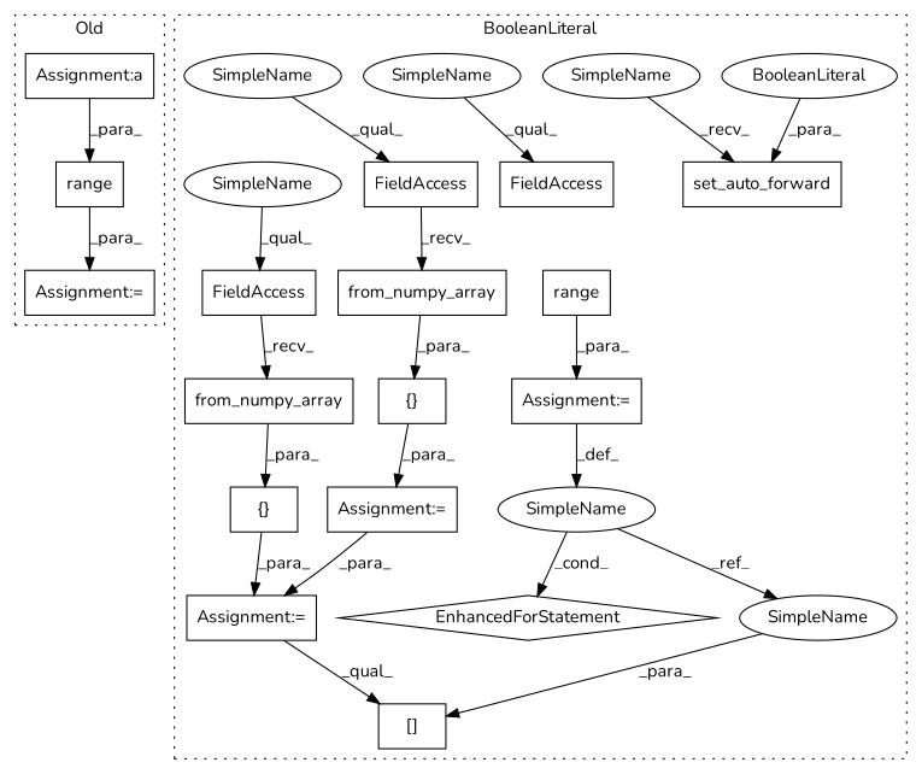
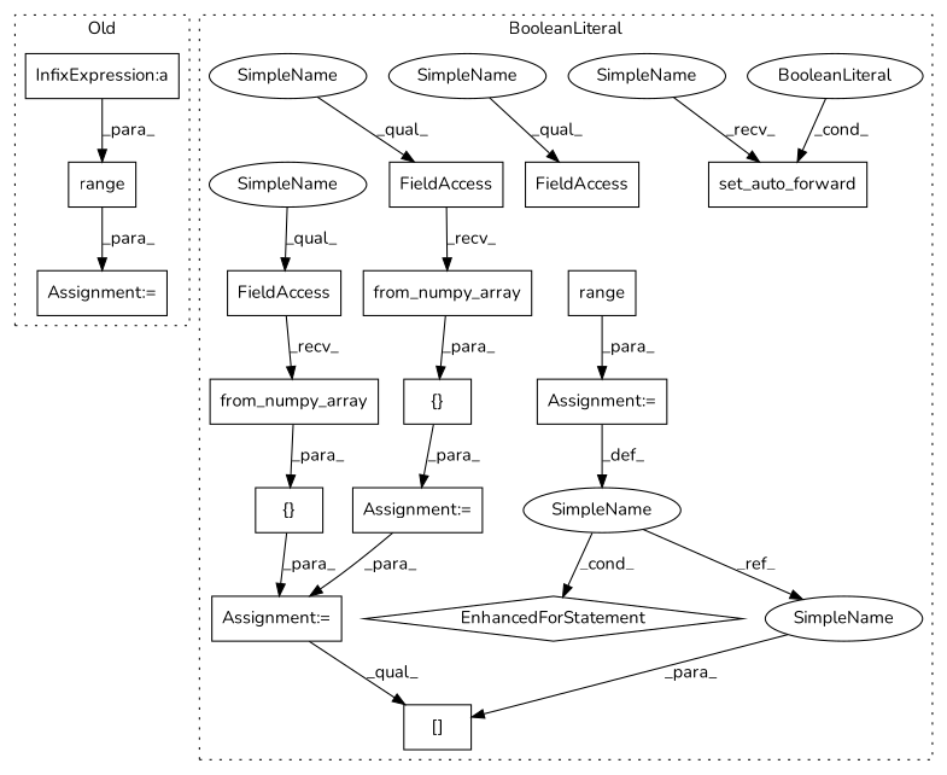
  digraph {
    fontname=Nunito
    node [a=42 fontname=Nunito l=6 s=5566 shape=box]
    edge [fontname=Nunito]
    n1 [a=32 l="6,1" label=range s="5573,5606"]
-   n2 [a=27 l=3 label="Assignment:a" s=5589]
+   n2 [a=27 l=3 label="InfixExpression:a" s=5589]
    n3 [a=7 l=50 label="Assignment:="]
    n4 [a=32 l="17,1" label=set_auto_forward s="5820,5841"]
    n5 [a=22 l=14 label=FieldAccess s=5578]
    n6 [a=22 l=14 label=FieldAccess s=5511]
    n7 [a=22 l=14 label=FieldAccess s=5677]
    n8 [a=9 l=4 label=BooleanLiteral s=5837 shape=ellipse]
    n9 [a=32 l="17,1" label=from_numpy_array s="5526,5544"]
    n10 [a=4 l="1,1" label="{}" s="5510,5545"]
    n11 [a=2 l="6,1" label="[]" s="6406,6413"]
    n12 [a=4 l="1,1" label="{}" s="5577,5613"]
    n13 [l=1 label=SimpleName s=6313 shape=ellipse]
    n14 [a=70 l="53,2" label=EnhancedForStatement s="6256,6334" shape=diamond]
    n15 [a=32 l="6,1" label=range s="6317,6333"]
    n16 [a=7 l=1 label="Assignment:=" s=5500]
    n17 [a=7 l=2 label="Assignment:="]
    n18 [a=7 l="53,2" label="Assignment:=" s="6256,6334"]
    n19 [a=32 l="17,1" label=from_numpy_array s="5593,5612"]
    n20 [l=1 label=SimpleName s=6412 shape=ellipse]
    n21 [label=SimpleName s=5813 shape=ellipse]
    n22 [label=SimpleName s=5677 shape=ellipse]
    n23 [label=SimpleName s=5511 shape=ellipse]
    n24 [label=SimpleName s=5578 shape=ellipse]
    subgraph cluster_1 {
      label=Old
      style=dotted
      n1
      n2
      n3
    }
    subgraph cluster_2 {
      label=BooleanLiteral
      style=dotted
      n4
      n5
      n6
      n7
      n8
      n9
      n10
      n11
      n12
      n13
      n14
      n15
      n16
      n17
      n18
      n19
      n20
      n21
      n22
      n23
      n24
    }
    n1 -> n3 [label=_para_]
    n2 -> n1 [label=_para_]
    n5 -> n19 [label=_recv_]
    n6 -> n9 [label=_recv_]
-   n8 -> n4 [label=_para_]
+   n8 -> n4 [label=_cond_]
    n9 -> n10 [label=_para_]
    n10 -> n16 [label=_para_]
    n12 -> n17 [label=_para_]
    n13 -> n14 [label=_cond_]
    n13 -> n20 [label=_ref_]
    n15 -> n18 [label=_para_]
    n16 -> n17 [label=_para_]
    n17 -> n11 [label=_qual_]
    n18 -> n13 [label=_def_]
    n19 -> n12 [label=_para_]
    n20 -> n11 [label=_para_]
    n21 -> n4 [label=_recv_]
    n22 -> n7 [label=_qual_]
    n23 -> n6 [label=_qual_]
    n24 -> n5 [label=_qual_]
  }
